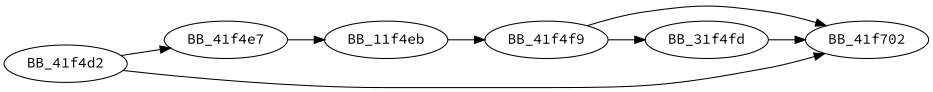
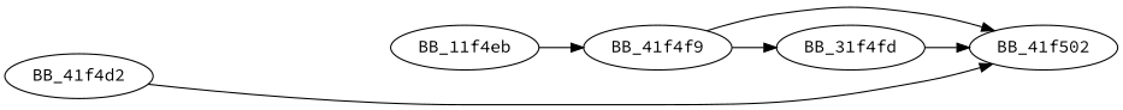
  digraph {
    fontname="Source Code Pro"
    rankdir=LR
    node [fontname="Source Code Pro"]
    edge [fontname="Source Code Pro"]
    BB_41f4d2
-   BB_41f4e7
-   BB_41f502 [label=BB_41f702]
+   BB_41f502
    n4 [label=BB_11f4eb]
    BB_41f4f9
    n6 [label=BB_31f4fd]
-   BB_41f4d2 -> BB_41f4e7
    BB_41f4d2 -> BB_41f502
-   BB_41f4e7 -> n4
    n4 -> BB_41f4f9
    BB_41f4f9 -> BB_41f502
    BB_41f4f9 -> n6
    n6 -> BB_41f502
  }
